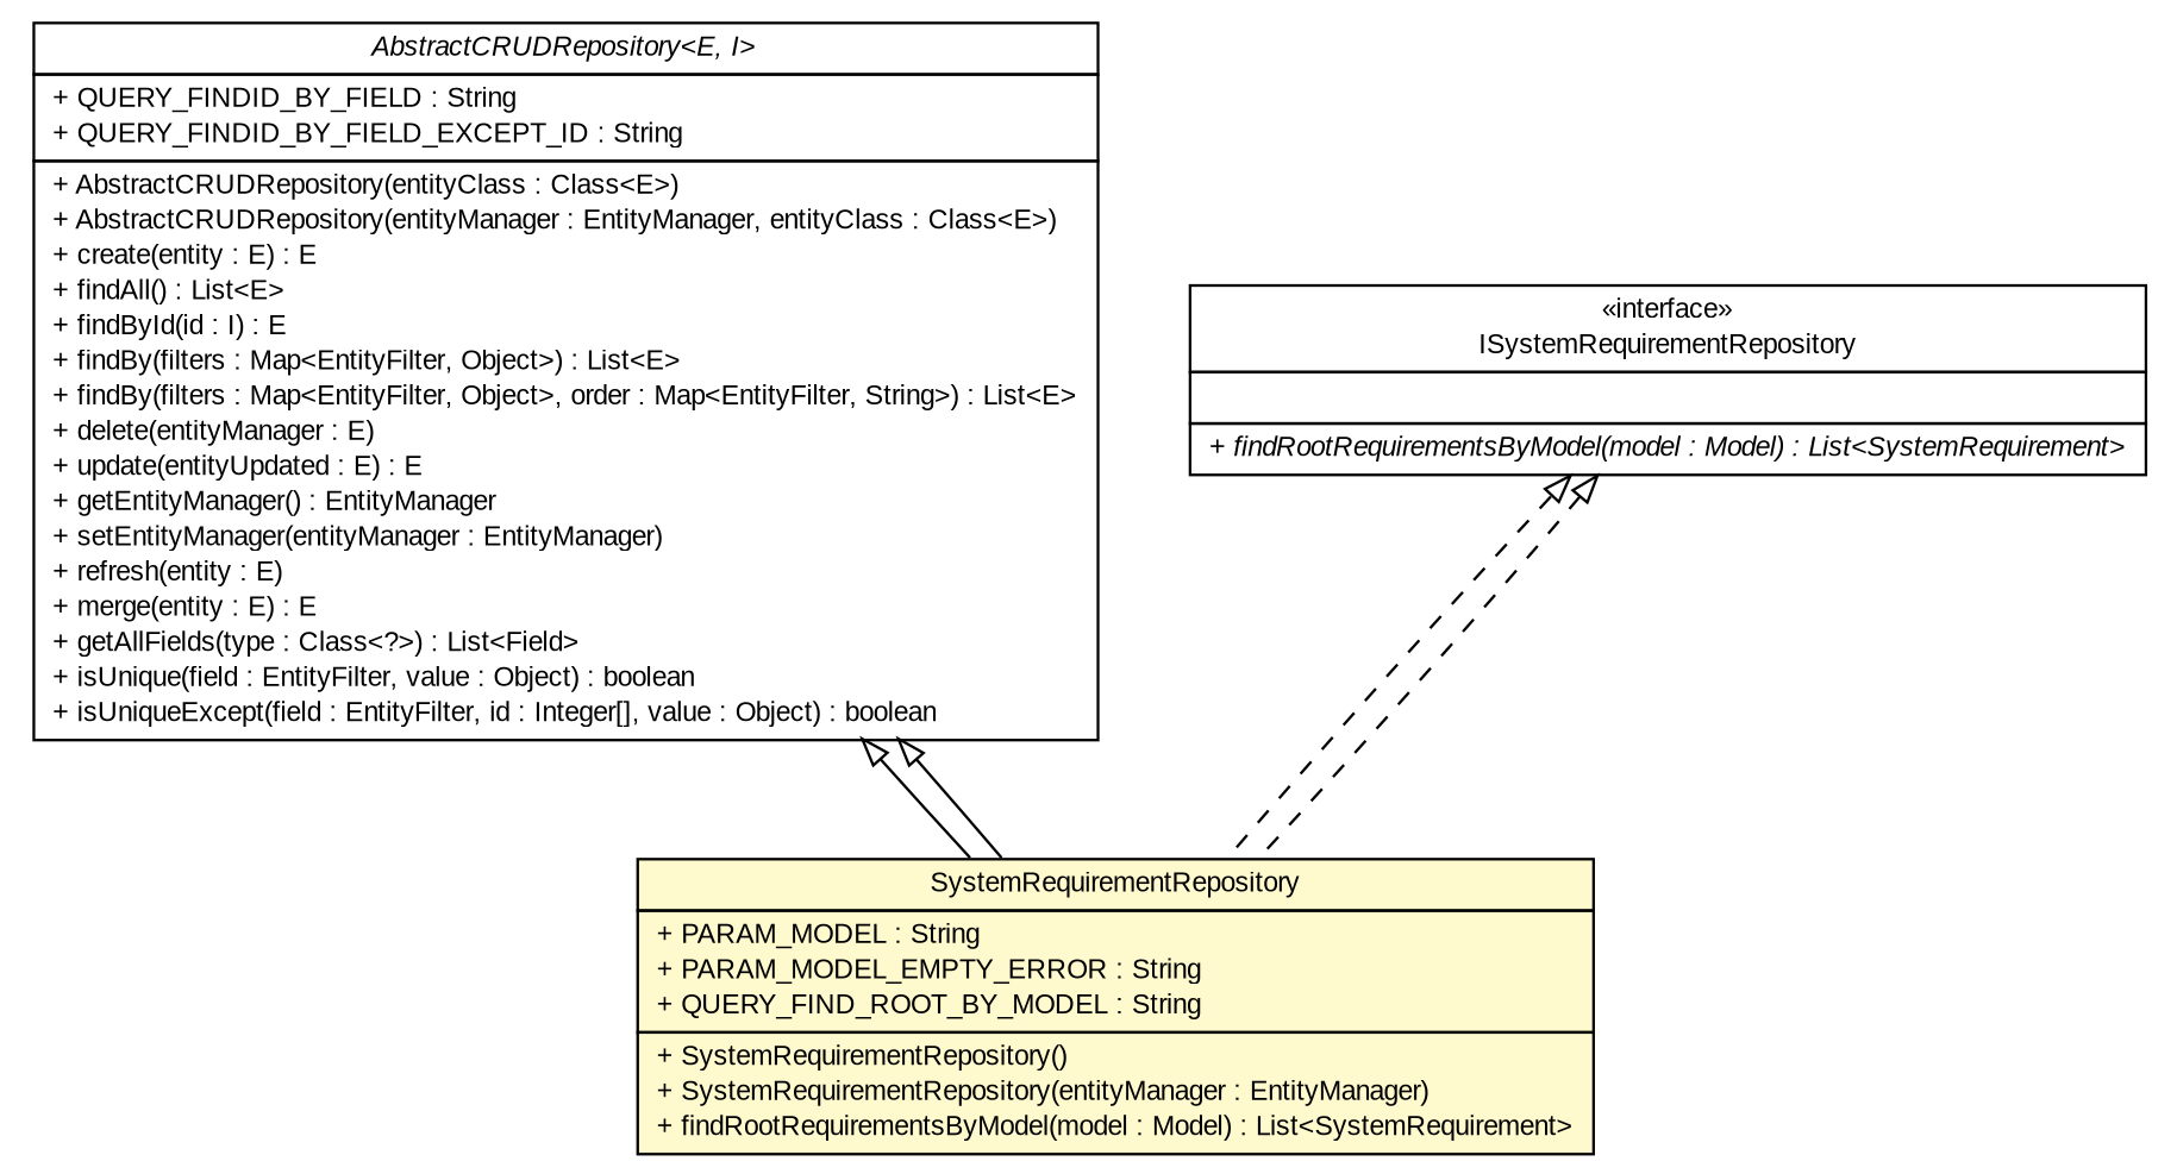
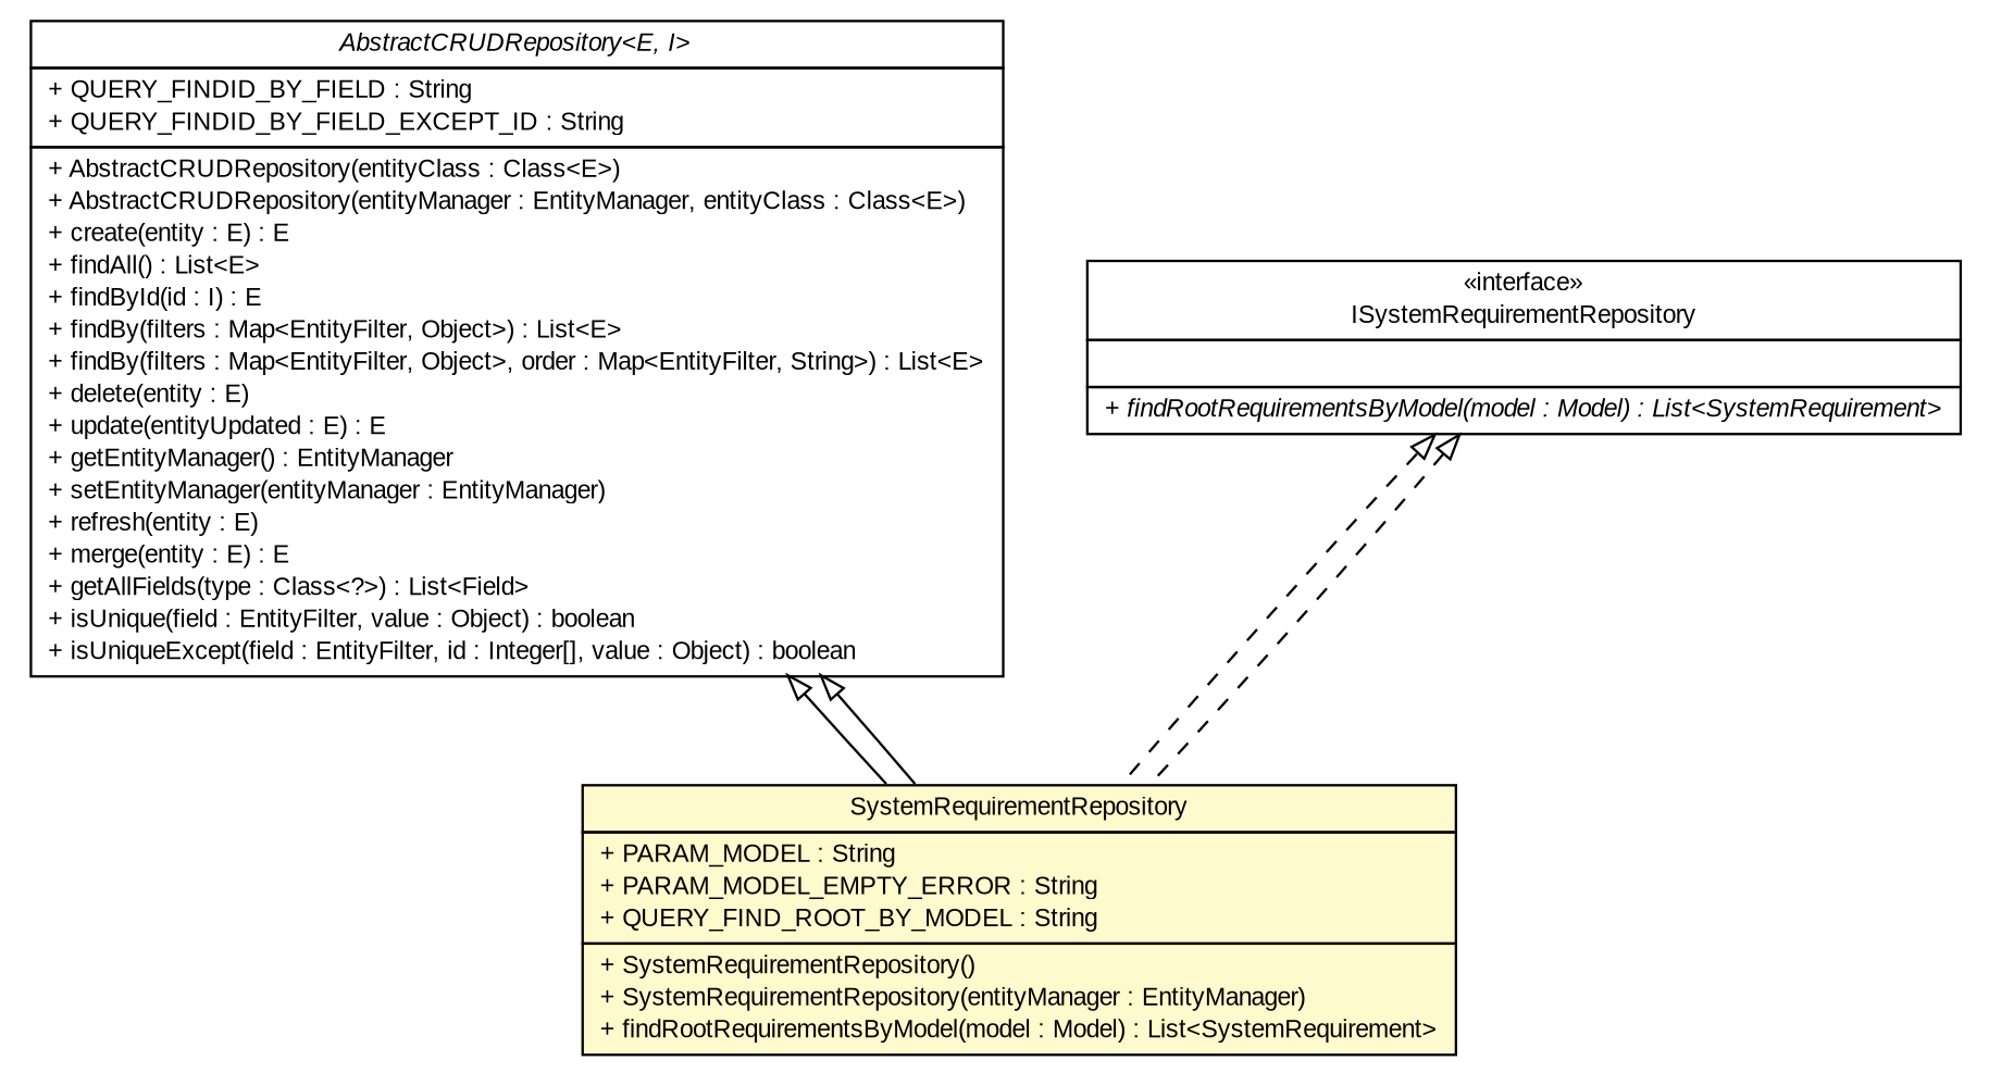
  digraph {
    nodesep=0.25
    ranksep=0.5
    node [fontcolor=black fontname=arial fontsize=10.0 shape=plaintext]
    edge [arrowtail=empty dir=back fontname=arial fontsize=10 headport=p labelfontname=arial labelfontsize=10 tailport=p]
-   n1 [label=<<table title="gov.sandia.cf.dao.AbstractCRUDRepository" border="0" cellborder="1" cellspacing="0" cellpadding="2" port="p" href="../AbstractCRUDRepository.html"> 		<tr><td><table border="0" cellspacing="0" cellpadding="1"> <tr><td align="center" balign="center"><font face="arial italic"> AbstractCRUDRepository&lt;E, I&gt; </font></td></tr> 		</table></td></tr> 		<tr><td><table border="0" cellspacing="0" cellpadding="1"> <tr><td align="left" balign="left"> + QUERY_FINDID_BY_FIELD : String </td></tr> <tr><td align="left" balign="left"> + QUERY_FINDID_BY_FIELD_EXCEPT_ID : String </td></tr> 		</table></td></tr> 		<tr><td><table border="0" cellspacing="0" cellpadding="1"> <tr><td align="left" balign="left"> + AbstractCRUDRepository(entityClass : Class&lt;E&gt;) </td></tr> <tr><td align="left" balign="left"> + AbstractCRUDRepository(entityManager : EntityManager, entityClass : Class&lt;E&gt;) </td></tr> <tr><td align="left" balign="left"> + create(entity : E) : E </td></tr> <tr><td align="left" balign="left"> + findAll() : List&lt;E&gt; </td></tr> <tr><td align="left" balign="left"> + findById(id : I) : E </td></tr> <tr><td align="left" balign="left"> + findBy(filters : Map&lt;EntityFilter, Object&gt;) : List&lt;E&gt; </td></tr> <tr><td align="left" balign="left"> + findBy(filters : Map&lt;EntityFilter, Object&gt;, order : Map&lt;EntityFilter, String&gt;) : List&lt;E&gt; </td></tr> <tr><td align="left" balign="left"> + delete(entityManager : E) </td></tr> <tr><td align="left" balign="left"> + update(entityUpdated : E) : E </td></tr> <tr><td align="left" balign="left"> + getEntityManager() : EntityManager </td></tr> <tr><td align="left" balign="left"> + setEntityManager(entityManager : EntityManager) </td></tr> <tr><td align="left" balign="left"> + refresh(entity : E) </td></tr> <tr><td align="left" balign="left"> + merge(entity : E) : E </td></tr> <tr><td align="left" balign="left"> + getAllFields(type : Class&lt;?&gt;) : List&lt;Field&gt; </td></tr> <tr><td align="left" balign="left"> + isUnique(field : EntityFilter, value : Object) : boolean </td></tr> <tr><td align="left" balign="left"> + isUniqueExcept(field : EntityFilter, id : Integer[], value : Object) : boolean </td></tr> 		</table></td></tr> 		</table>>]
+   n1 [label=<<table title="gov.sandia.cf.dao.AbstractCRUDRepository" border="0" cellborder="1" cellspacing="0" cellpadding="2" port="p" href="../AbstractCRUDRepository.html"> 		<tr><td><table border="0" cellspacing="0" cellpadding="1"> <tr><td align="center" balign="center"><font face="arial italic"> AbstractCRUDRepository&lt;E, I&gt; </font></td></tr> 		</table></td></tr> 		<tr><td><table border="0" cellspacing="0" cellpadding="1"> <tr><td align="left" balign="left"> + QUERY_FINDID_BY_FIELD : String </td></tr> <tr><td align="left" balign="left"> + QUERY_FINDID_BY_FIELD_EXCEPT_ID : String </td></tr> 		</table></td></tr> 		<tr><td><table border="0" cellspacing="0" cellpadding="1"> <tr><td align="left" balign="left"> + AbstractCRUDRepository(entityClass : Class&lt;E&gt;) </td></tr> <tr><td align="left" balign="left"> + AbstractCRUDRepository(entityManager : EntityManager, entityClass : Class&lt;E&gt;) </td></tr> <tr><td align="left" balign="left"> + create(entity : E) : E </td></tr> <tr><td align="left" balign="left"> + findAll() : List&lt;E&gt; </td></tr> <tr><td align="left" balign="left"> + findById(id : I) : E </td></tr> <tr><td align="left" balign="left"> + findBy(filters : Map&lt;EntityFilter, Object&gt;) : List&lt;E&gt; </td></tr> <tr><td align="left" balign="left"> + findBy(filters : Map&lt;EntityFilter, Object&gt;, order : Map&lt;EntityFilter, String&gt;) : List&lt;E&gt; </td></tr> <tr><td align="left" balign="left"> + delete(entity : E) </td></tr> <tr><td align="left" balign="left"> + update(entityUpdated : E) : E </td></tr> <tr><td align="left" balign="left"> + getEntityManager() : EntityManager </td></tr> <tr><td align="left" balign="left"> + setEntityManager(entityManager : EntityManager) </td></tr> <tr><td align="left" balign="left"> + refresh(entity : E) </td></tr> <tr><td align="left" balign="left"> + merge(entity : E) : E </td></tr> <tr><td align="left" balign="left"> + getAllFields(type : Class&lt;?&gt;) : List&lt;Field&gt; </td></tr> <tr><td align="left" balign="left"> + isUnique(field : EntityFilter, value : Object) : boolean </td></tr> <tr><td align="left" balign="left"> + isUniqueExcept(field : EntityFilter, id : Integer[], value : Object) : boolean </td></tr> 		</table></td></tr> 		</table>>]
    n2 [label=<<table title="gov.sandia.cf.dao.impl.SystemRequirementRepository" border="0" cellborder="1" cellspacing="0" cellpadding="2" port="p" bgcolor="lemonChiffon" href="./SystemRequirementRepository.html"> 		<tr><td><table border="0" cellspacing="0" cellpadding="1"> <tr><td align="center" balign="center"> SystemRequirementRepository </td></tr> 		</table></td></tr> 		<tr><td><table border="0" cellspacing="0" cellpadding="1"> <tr><td align="left" balign="left"> + PARAM_MODEL : String </td></tr> <tr><td align="left" balign="left"> + PARAM_MODEL_EMPTY_ERROR : String </td></tr> <tr><td align="left" balign="left"> + QUERY_FIND_ROOT_BY_MODEL : String </td></tr> 		</table></td></tr> 		<tr><td><table border="0" cellspacing="0" cellpadding="1"> <tr><td align="left" balign="left"> + SystemRequirementRepository() </td></tr> <tr><td align="left" balign="left"> + SystemRequirementRepository(entityManager : EntityManager) </td></tr> <tr><td align="left" balign="left"> + findRootRequirementsByModel(model : Model) : List&lt;SystemRequirement&gt; </td></tr> 		</table></td></tr> 		</table>>]
    n3 [label=<<table title="gov.sandia.cf.dao.ISystemRequirementRepository" border="0" cellborder="1" cellspacing="0" cellpadding="2" port="p" href="../ISystemRequirementRepository.html"> 		<tr><td><table border="0" cellspacing="0" cellpadding="1"> <tr><td align="center" balign="center"> &#171;interface&#187; </td></tr> <tr><td align="center" balign="center"> ISystemRequirementRepository </td></tr> 		</table></td></tr> 		<tr><td><table border="0" cellspacing="0" cellpadding="1"> <tr><td align="left" balign="left">  </td></tr> 		</table></td></tr> 		<tr><td><table border="0" cellspacing="0" cellpadding="1"> <tr><td align="left" balign="left"><font face="arial italic" point-size="10.0"> + findRootRequirementsByModel(model : Model) : List&lt;SystemRequirement&gt; </font></td></tr> 		</table></td></tr> 		</table>>]
    n1 -> n2
    n1 -> n2
    n3 -> n2 [style=dashed]
    n3 -> n2 [style=dashed]
  }
